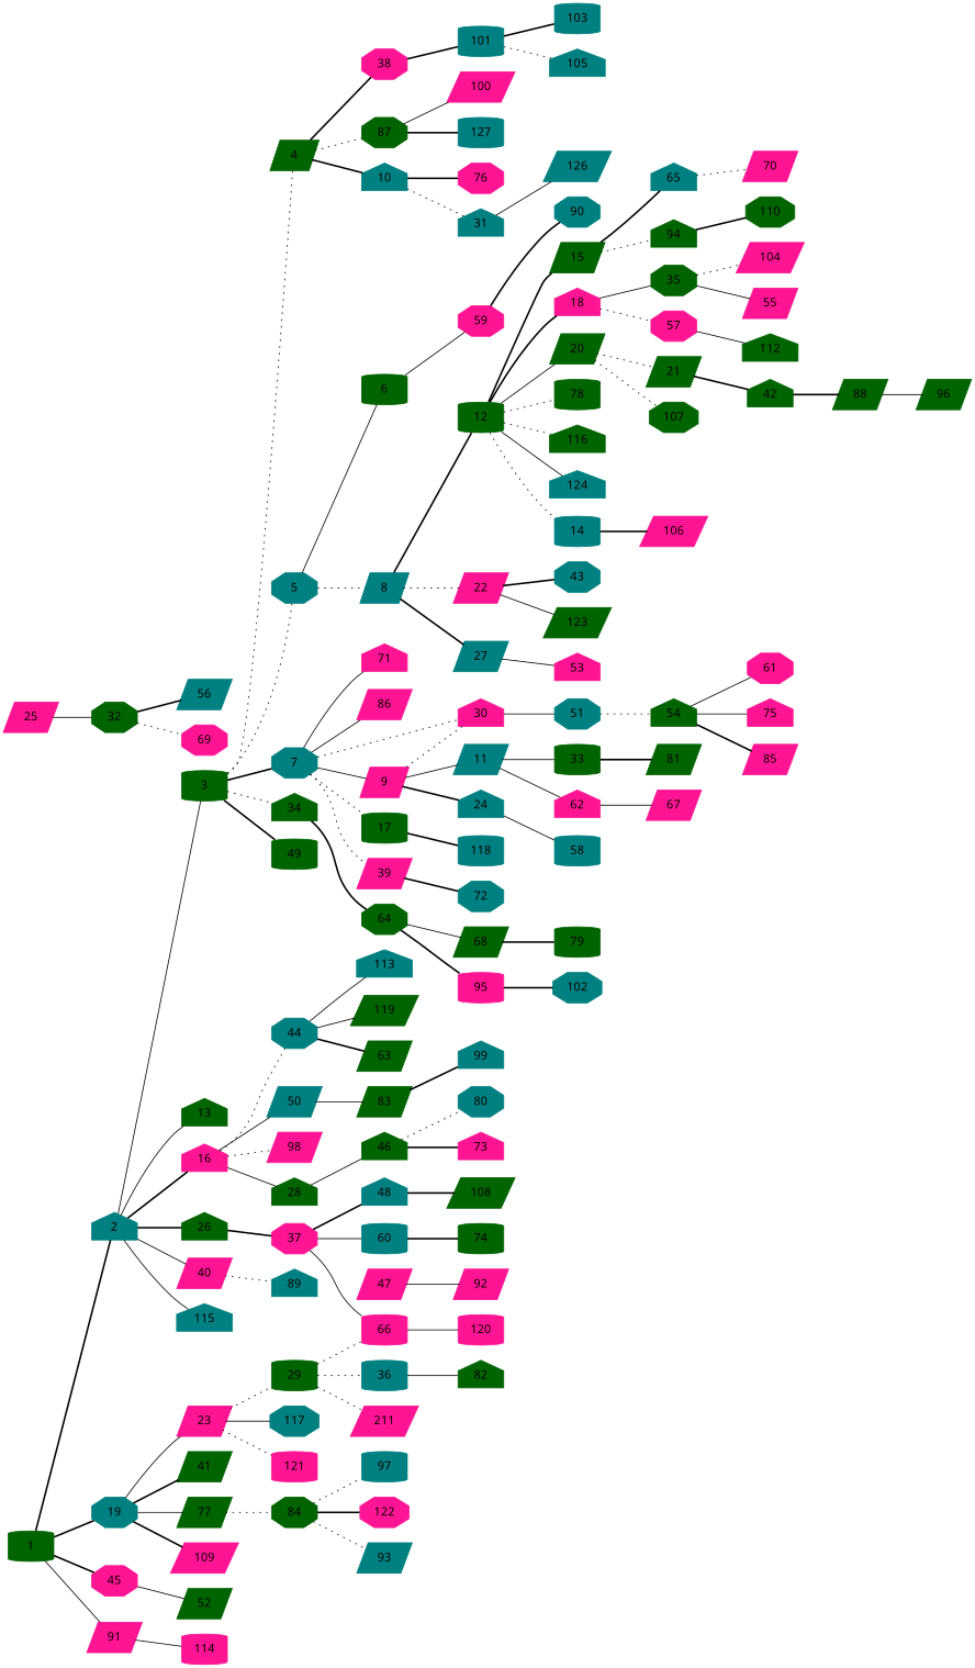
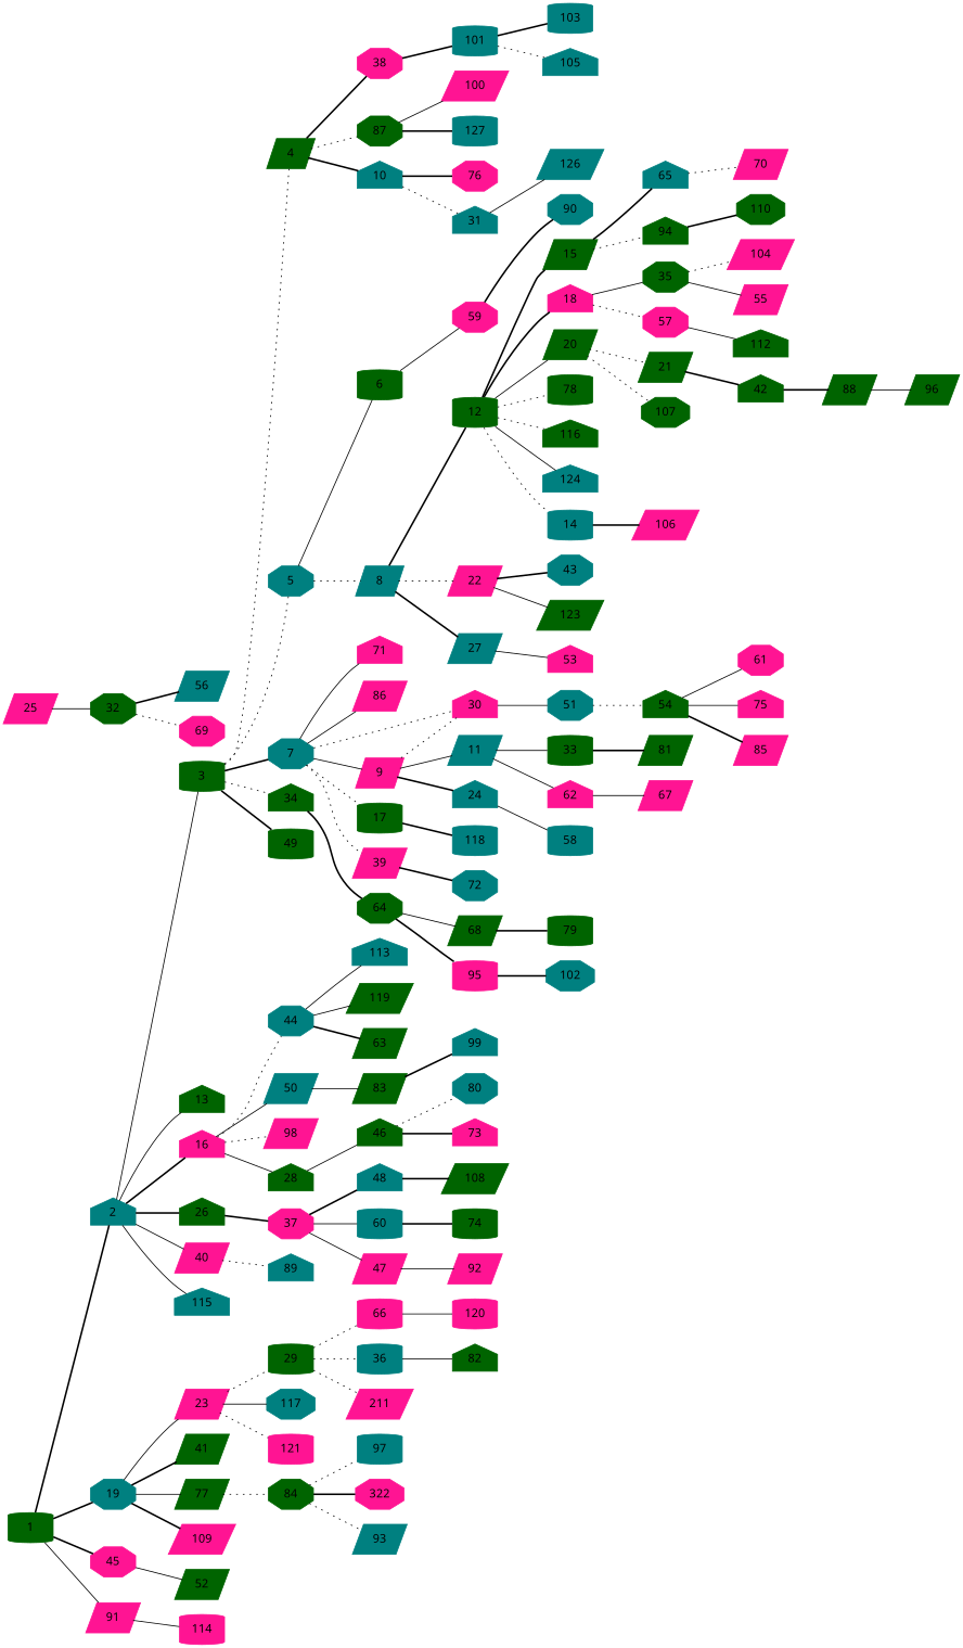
  graph {
    fontname="Noto Sans"
    rankdir=LR
    node [color=darkgreen fontname="Noto Sans" shape=parallelogram style=filled]
    edge [fontname="Noto Sans" style=solid]
    1 [shape=cylinder]
    2 [color=teal shape=house]
    19 [color=teal shape=octagon]
    45 [color=deeppink shape=octagon]
    91 [color=deeppink]
    3 [shape=cylinder]
    13 [shape=house]
    16 [color=deeppink shape=house]
    26 [shape=house]
    40 [color=deeppink]
    115 [color=teal shape=house]
    23 [color=deeppink]
    41
    77
    109 [color=deeppink]
    52
    114 [color=deeppink shape=cylinder]
    4
    5 [color=teal shape=octagon]
    7 [color=teal shape=octagon]
    34 [shape=house]
    49 [shape=cylinder]
    28 [shape=house]
    44 [color=teal shape=octagon]
    50 [color=teal]
    98 [color=deeppink]
    37 [color=deeppink shape=octagon]
    89 [color=teal shape=house]
    10 [color=teal shape=house]
    38 [color=deeppink shape=octagon]
    87 [shape=octagon]
    6 [shape=cylinder]
    8 [color=teal]
    9 [color=deeppink]
    17 [shape=cylinder]
    30 [color=deeppink shape=house]
    39 [color=deeppink]
    71 [color=deeppink shape=house]
    86 [color=deeppink]
    64 [shape=octagon]
    31 [color=teal shape=house]
    76 [color=deeppink shape=octagon]
    101 [color=teal shape=cylinder]
    100 [color=deeppink]
    127 [color=teal shape=cylinder]
    59 [color=deeppink shape=octagon]
    12 [shape=cylinder]
    22 [color=deeppink]
    27 [color=teal]
    90 [color=teal shape=octagon]
    11 [color=teal]
    24 [color=teal shape=house]
    118 [color=teal shape=cylinder]
    51 [color=teal shape=octagon]
    72 [color=teal shape=octagon]
    14 [color=teal shape=cylinder]
    15
    18 [color=deeppink shape=house]
    20
    78 [shape=cylinder]
    116 [shape=house]
    124 [color=teal shape=house]
    43 [color=teal shape=octagon]
    123
    53 [color=deeppink shape=house]
    33 [shape=cylinder]
    62 [color=deeppink shape=house]
    58 [color=teal shape=cylinder]
    25 [color=deeppink]
    32 [shape=octagon]
    126 [color=teal]
    81
    67 [color=deeppink]
    106 [color=deeppink]
    65 [color=teal shape=house]
    94 [shape=house]
    35 [shape=octagon]
    57 [color=deeppink shape=octagon]
    21
    107 [shape=octagon]
    70 [color=deeppink]
    110 [shape=octagon]
    46 [shape=house]
    63
    113 [color=teal shape=house]
    119
    83
    55 [color=deeppink]
    104 [color=deeppink]
    112 [shape=house]
    29 [shape=cylinder]
    117 [color=teal shape=octagon]
    121 [color=deeppink shape=cylinder]
    84 [shape=octagon]
    42 [shape=house]
    88
    36 [color=teal shape=cylinder]
    66 [color=deeppink shape=cylinder]
    n99 [color=deeppink label=211]
    56 [color=teal]
    69 [color=deeppink shape=octagon]
    47 [color=deeppink]
    48 [color=teal shape=house]
    60 [color=teal shape=cylinder]
    73 [color=deeppink shape=house]
    80 [color=teal shape=octagon]
    82 [shape=house]
    120 [color=deeppink shape=cylinder]
    54 [shape=house]
    68
    95 [color=deeppink shape=cylinder]
    92 [color=deeppink]
    108
    74 [shape=cylinder]
    103 [color=teal shape=cylinder]
    105 [color=teal shape=house]
    96
    99 [color=teal shape=house]
    61 [color=deeppink shape=octagon]
    75 [color=deeppink shape=house]
    85 [color=deeppink]
    79 [shape=cylinder]
    102 [color=teal shape=octagon]
    93 [color=teal]
    97 [color=teal shape=cylinder]
-   122 [color=deeppink shape=octagon]
+   122 [color=deeppink shape=octagon label=322]
    1 -- 2 [style=bold]
    1 -- 19 [style=bold]
    1 -- 45 [style=bold]
    1 -- 91
    2 -- 3
    2 -- 13
    2 -- 16 [style=bold]
    2 -- 26 [style=bold]
    2 -- 40
    2 -- 115
    19 -- 23
    19 -- 41 [style=bold]
    19 -- 77
    19 -- 109 [style=bold]
    45 -- 52
    91 -- 114
    3 -- 4 [style=dotted]
    3 -- 5 [style=dotted]
    3 -- 7 [style=bold]
    3 -- 34 [style=dotted]
    3 -- 49 [style=bold]
    16 -- 28
    16 -- 44 [style=dotted]
    16 -- 50
    16 -- 98 [style=dotted]
    26 -- 37 [style=bold]
    40 -- 89 [style=dotted]
    23 -- 29 [style=dotted]
    23 -- 117
    23 -- 121 [style=dotted]
    77 -- 84 [style=dotted]
    4 -- 10 [style=bold]
    4 -- 38 [style=bold]
    4 -- 87 [style=dotted]
    5 -- 6
    5 -- 8 [style=dotted]
    7 -- 9
    7 -- 17 [style=dotted]
    7 -- 30 [style=dotted]
    7 -- 39 [style=dotted]
    7 -- 71
    7 -- 86
    34 -- 64 [style=bold]
    28 -- 46
    44 -- 63 [style=bold]
    44 -- 113
    44 -- 119
    50 -- 83
-   37 -- 66
+   37 -- 47
    37 -- 48 [style=bold]
    37 -- 60
    10 -- 31 [style=dotted]
    10 -- 76 [style=bold]
    38 -- 101 [style=bold]
    87 -- 100
    87 -- 127 [style=bold]
    6 -- 59
    8 -- 12 [style=bold]
    8 -- 22 [style=dotted]
    8 -- 27 [style=bold]
    9 -- 30 [style=dotted]
    9 -- 11
    9 -- 24 [style=bold]
    17 -- 118 [style=bold]
    30 -- 51
    39 -- 72 [style=bold]
    64 -- 68
    64 -- 95 [style=bold]
    31 -- 126
    101 -- 103 [style=bold]
    101 -- 105 [style=dotted]
    59 -- 90 [style=bold]
    12 -- 14 [style=dotted]
    12 -- 15 [style=bold]
    12 -- 18 [style=bold]
    12 -- 20
    12 -- 78 [style=dotted]
    12 -- 116 [style=dotted]
    12 -- 124
    22 -- 43 [style=bold]
    22 -- 123
    27 -- 53
    11 -- 33
    11 -- 62
    24 -- 58
    51 -- 54 [style=dotted]
    14 -- 106 [style=bold]
    15 -- 65 [style=bold]
    15 -- 94 [style=dotted]
    18 -- 35
    18 -- 57 [style=dotted]
    20 -- 21 [style=dotted]
    20 -- 107 [style=dotted]
    33 -- 81 [style=bold]
    62 -- 67
    25 -- 32
    32 -- 56 [style=bold]
    32 -- 69 [style=dotted]
    65 -- 70 [style=dotted]
    94 -- 110 [style=bold]
    35 -- 55
    35 -- 104 [style=dotted]
    57 -- 112
    21 -- 42 [style=bold]
    46 -- 73 [style=bold]
    46 -- 80 [style=dotted]
    83 -- 99 [style=bold]
    29 -- 36 [style=dotted]
    29 -- 66 [style=dotted]
    29 -- n99 [style=dotted]
    84 -- 93 [style=dotted]
    84 -- 97 [style=dotted]
    84 -- 122 [style=bold]
    42 -- 88 [style=bold]
    88 -- 96
    36 -- 82
    66 -- 120
    47 -- 92
    48 -- 108 [style=bold]
    60 -- 74 [style=bold]
    54 -- 61
    54 -- 75
    54 -- 85 [style=bold]
    68 -- 79 [style=bold]
    95 -- 102 [style=bold]
  }
